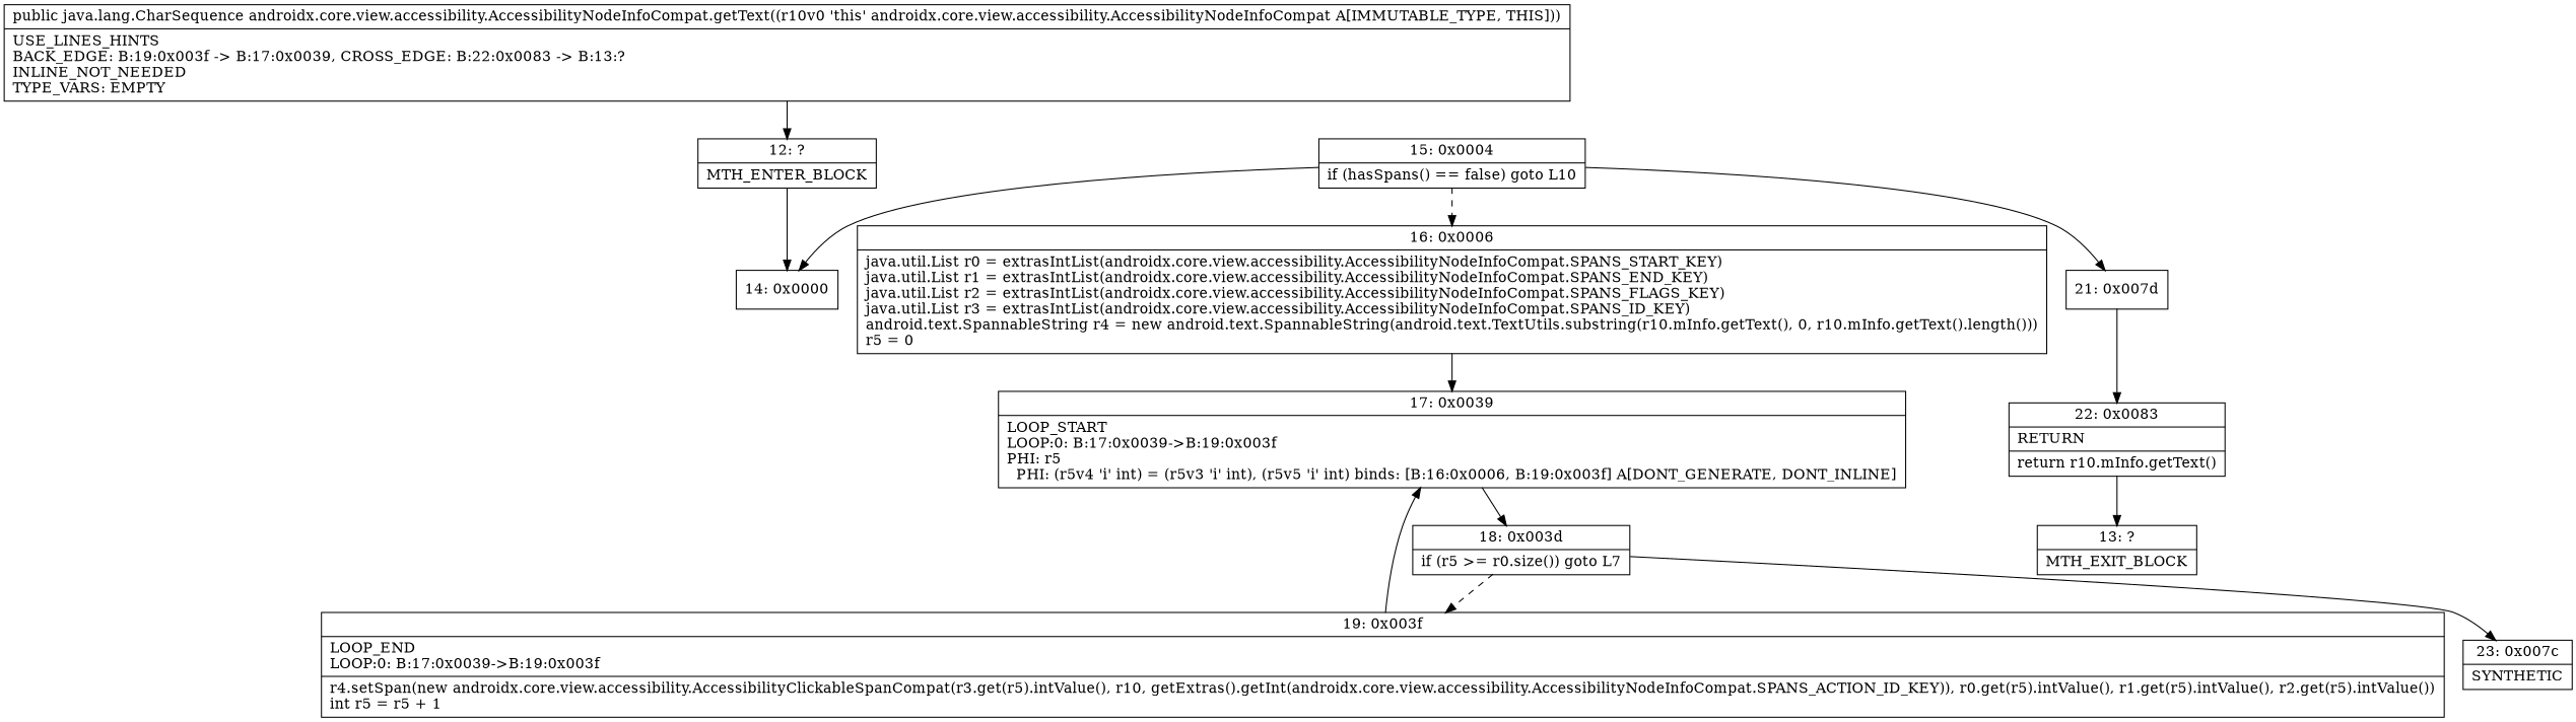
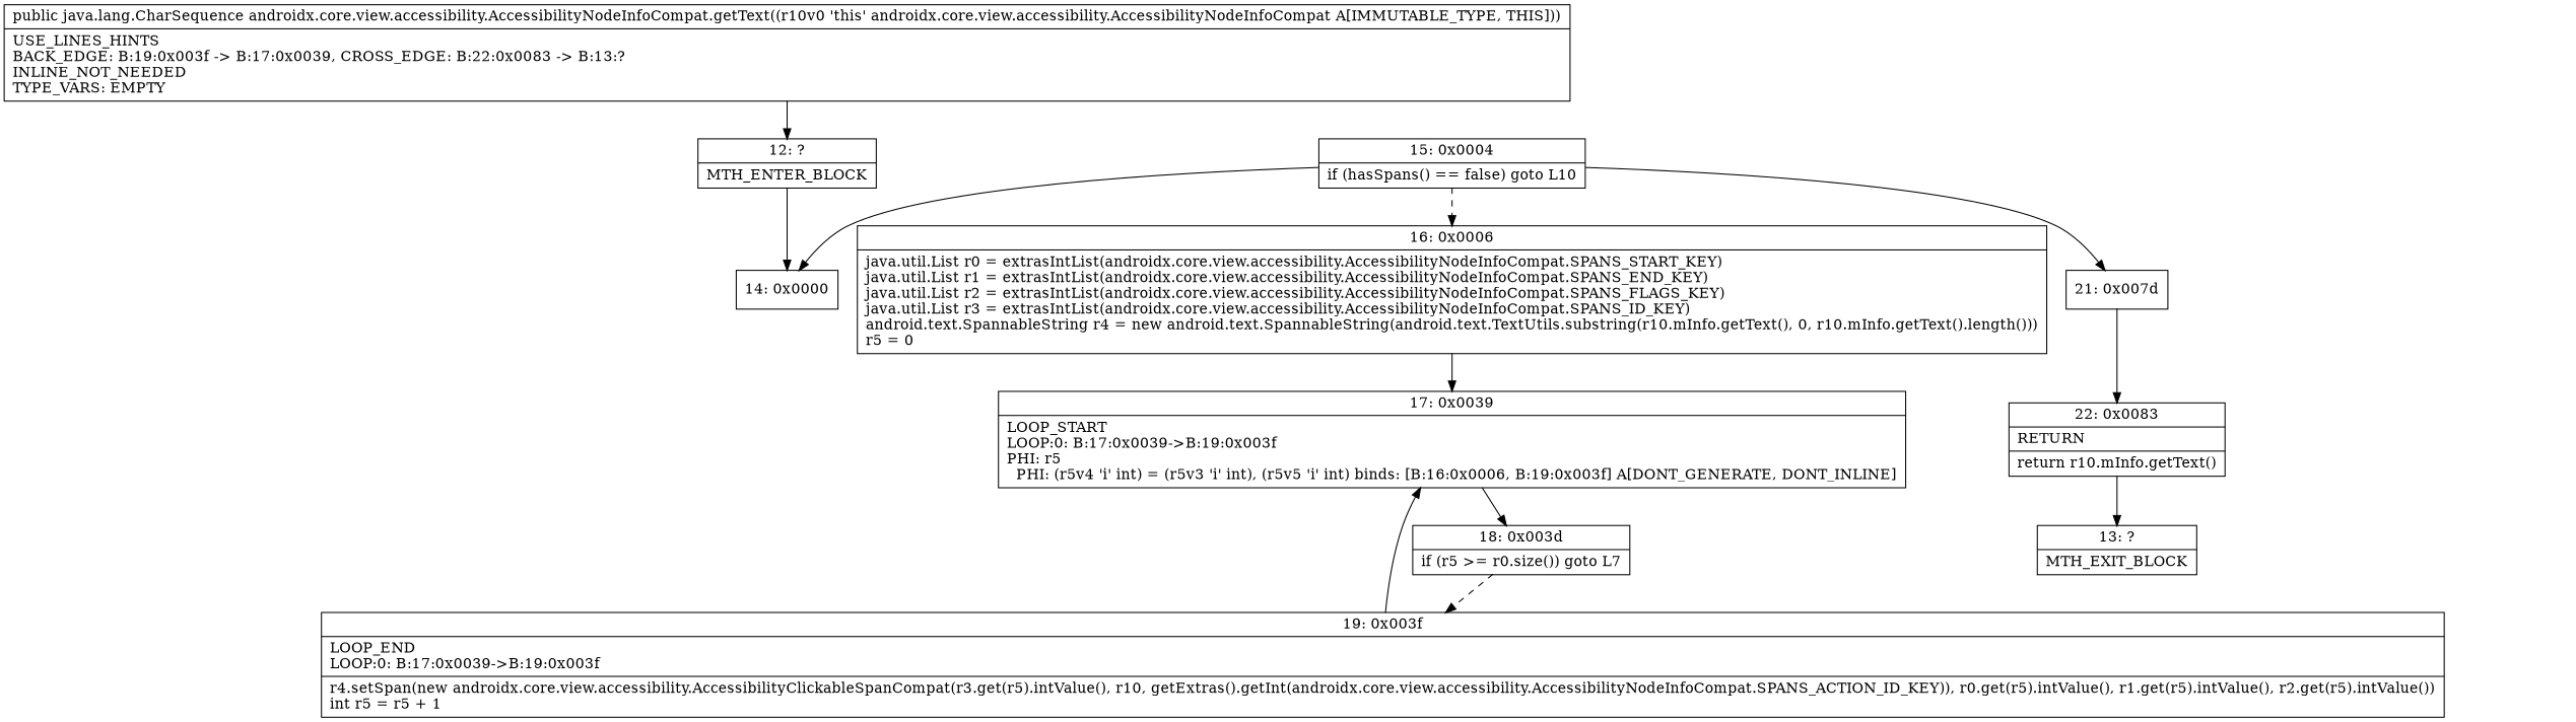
  digraph {
    node [shape=record]
    n1 [label="{12\:\ ?|MTH_ENTER_BLOCK\l}"]
    n2 [label="{14\:\ 0x0000}"]
    n3 [label="{15\:\ 0x0004|if (hasSpans() == false) goto L10\l}"]
    n4 [label="{16\:\ 0x0006|java.util.List r0 = extrasIntList(androidx.core.view.accessibility.AccessibilityNodeInfoCompat.SPANS_START_KEY)\ljava.util.List r1 = extrasIntList(androidx.core.view.accessibility.AccessibilityNodeInfoCompat.SPANS_END_KEY)\ljava.util.List r2 = extrasIntList(androidx.core.view.accessibility.AccessibilityNodeInfoCompat.SPANS_FLAGS_KEY)\ljava.util.List r3 = extrasIntList(androidx.core.view.accessibility.AccessibilityNodeInfoCompat.SPANS_ID_KEY)\landroid.text.SpannableString r4 = new android.text.SpannableString(android.text.TextUtils.substring(r10.mInfo.getText(), 0, r10.mInfo.getText().length()))\lr5 = 0\l}"]
    n5 [label="{21\:\ 0x007d}"]
    n6 [label="{17\:\ 0x0039|LOOP_START\lLOOP:0: B:17:0x0039\-\>B:19:0x003f\lPHI: r5 \l  PHI: (r5v4 'i' int) = (r5v3 'i' int), (r5v5 'i' int) binds: [B:16:0x0006, B:19:0x003f] A[DONT_GENERATE, DONT_INLINE]\l}"]
    n7 [label="{22\:\ 0x0083|RETURN\l|return r10.mInfo.getText()\l}"]
    n8 [label="{18\:\ 0x003d|if (r5 \>= r0.size()) goto L7\l}"]
    n9 [label="{19\:\ 0x003f|LOOP_END\lLOOP:0: B:17:0x0039\-\>B:19:0x003f\l|r4.setSpan(new androidx.core.view.accessibility.AccessibilityClickableSpanCompat(r3.get(r5).intValue(), r10, getExtras().getInt(androidx.core.view.accessibility.AccessibilityNodeInfoCompat.SPANS_ACTION_ID_KEY)), r0.get(r5).intValue(), r1.get(r5).intValue(), r2.get(r5).intValue())\lint r5 = r5 + 1\l}"]
-   n10 [label="{23\:\ 0x007c|SYNTHETIC\l}"]
    n11 [label="{13\:\ ?|MTH_EXIT_BLOCK\l}"]
    n12 [label="{public java.lang.CharSequence androidx.core.view.accessibility.AccessibilityNodeInfoCompat.getText((r10v0 'this' androidx.core.view.accessibility.AccessibilityNodeInfoCompat A[IMMUTABLE_TYPE, THIS]))  | USE_LINES_HINTS\lBACK_EDGE: B:19:0x003f \-\> B:17:0x0039, CROSS_EDGE: B:22:0x0083 \-\> B:13:?\lINLINE_NOT_NEEDED\lTYPE_VARS: EMPTY\l}"]
    n1 -> n2
    n3 -> n2
    n3 -> n4 [style=dashed]
    n3 -> n5
    n4 -> n6
    n5 -> n7
    n6 -> n8
    n7 -> n11
    n8 -> n9 [style=dashed]
-   n8 -> n10
    n9 -> n6
    n12 -> n1
  }
